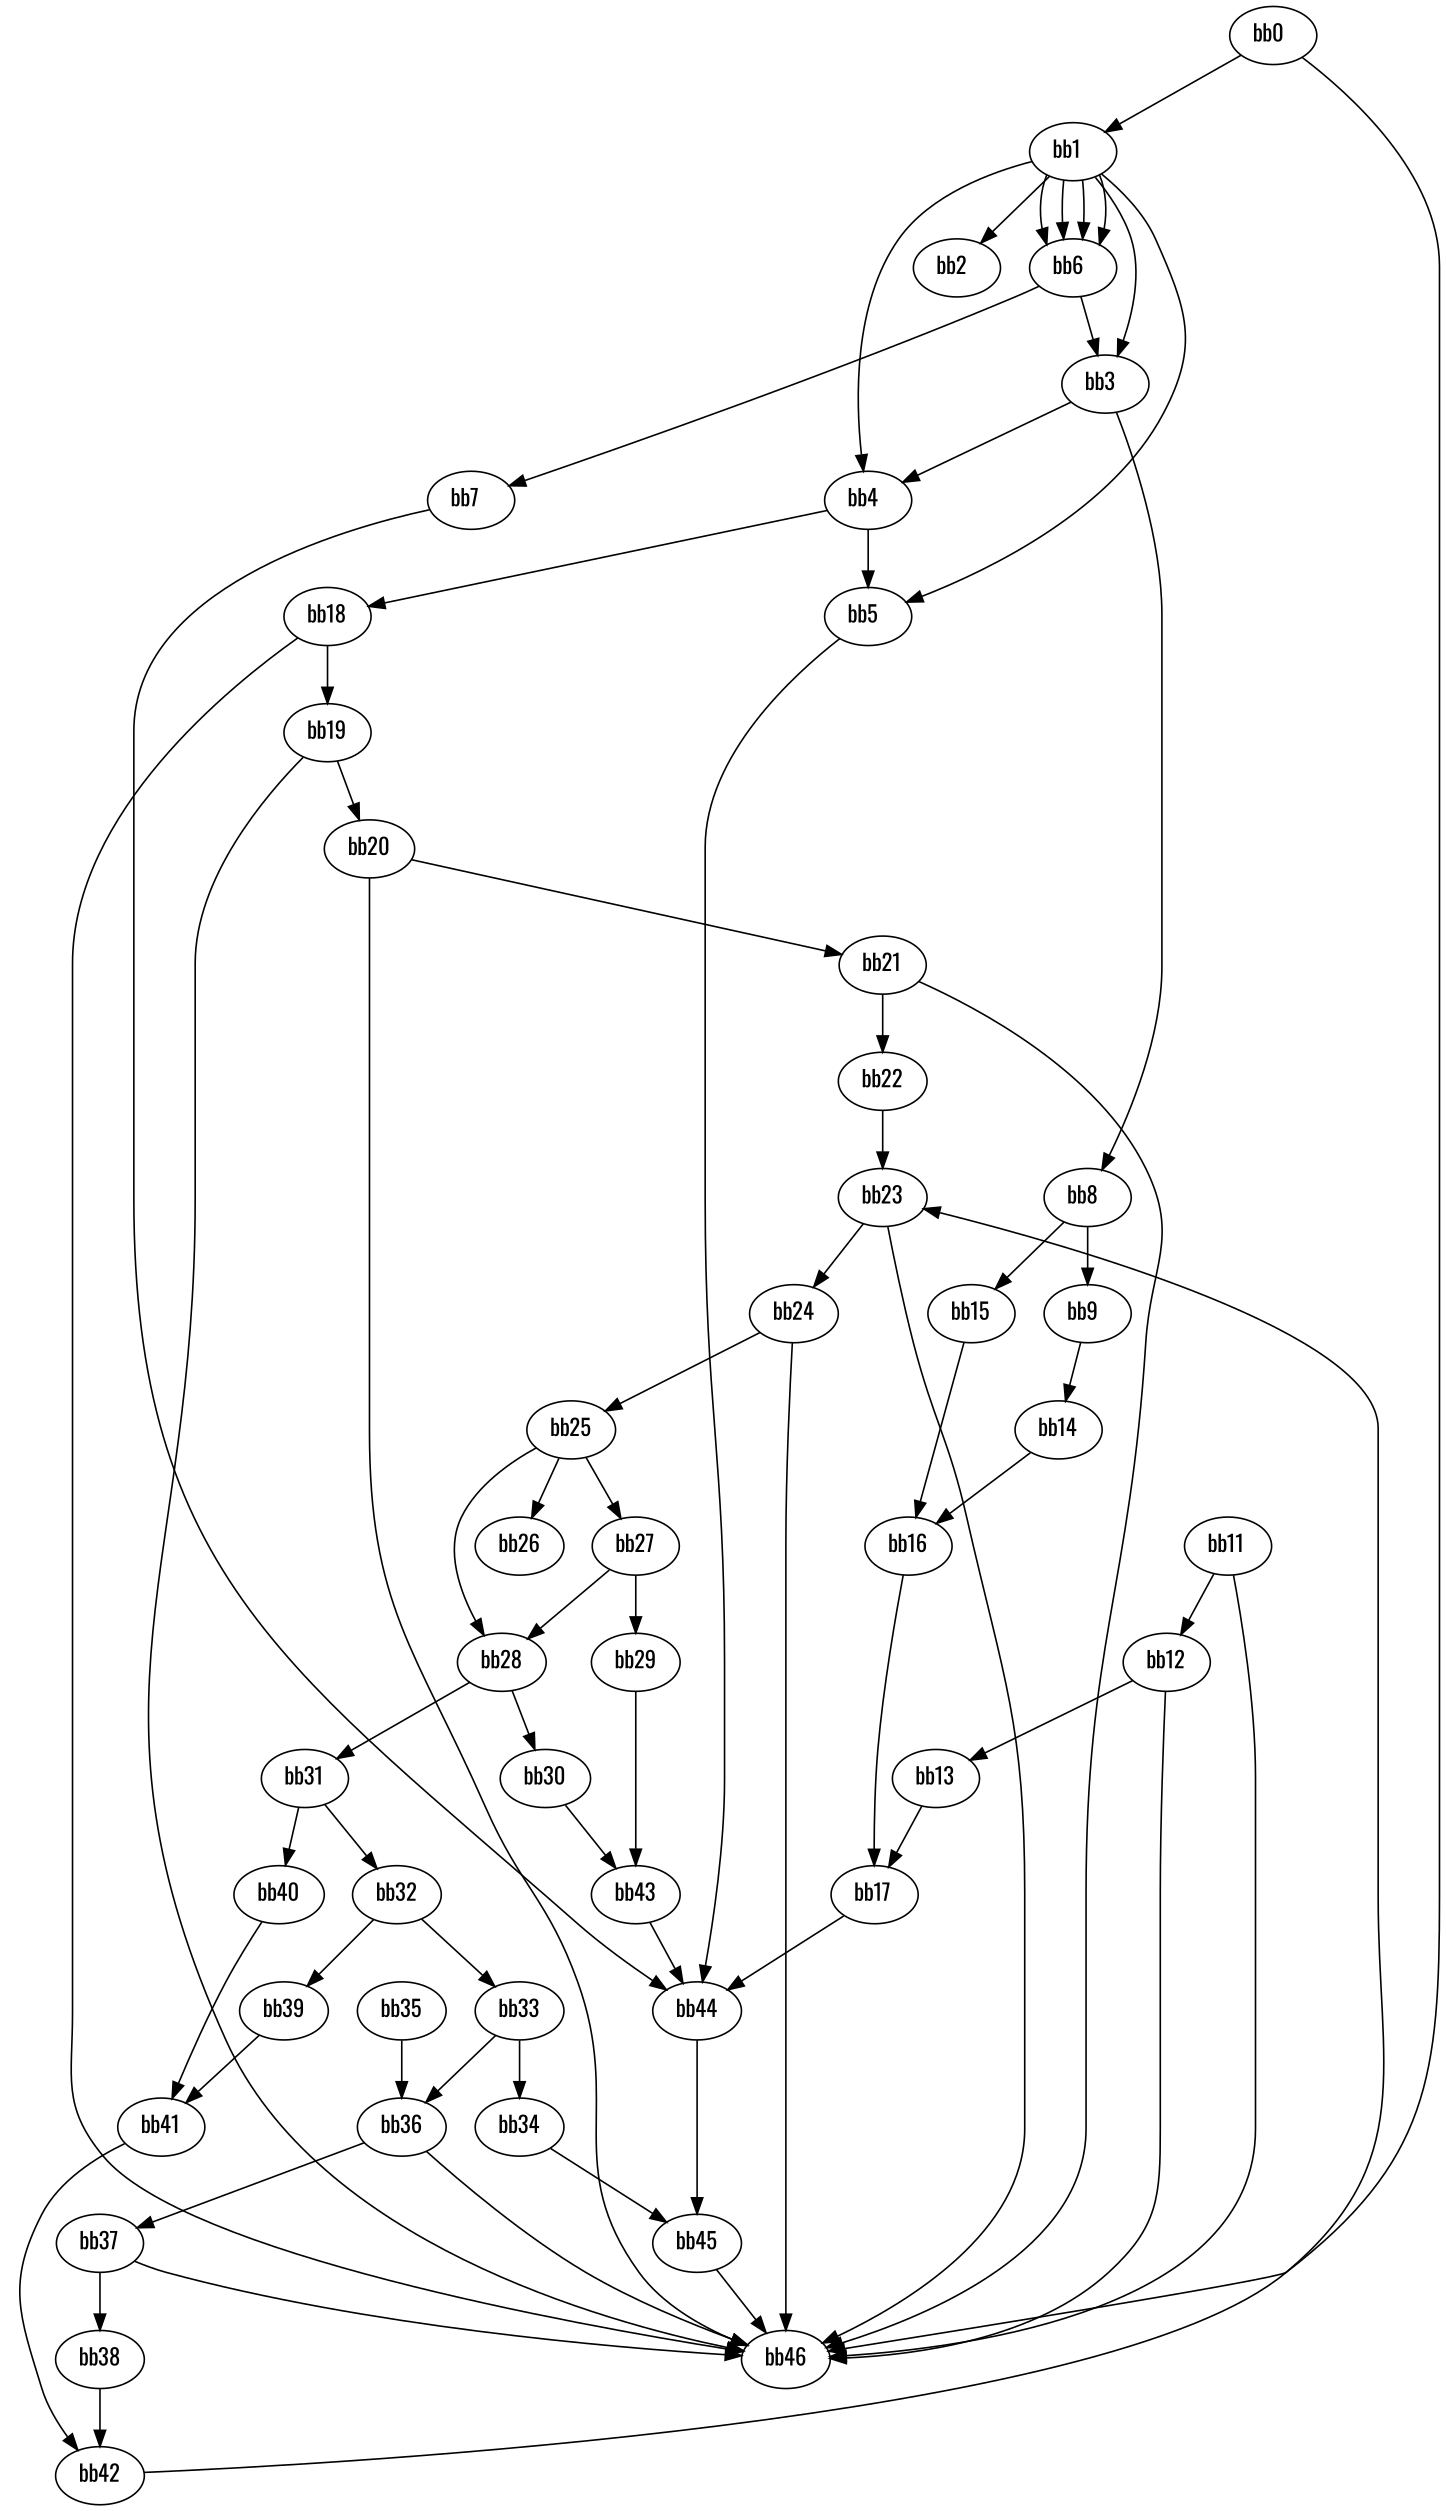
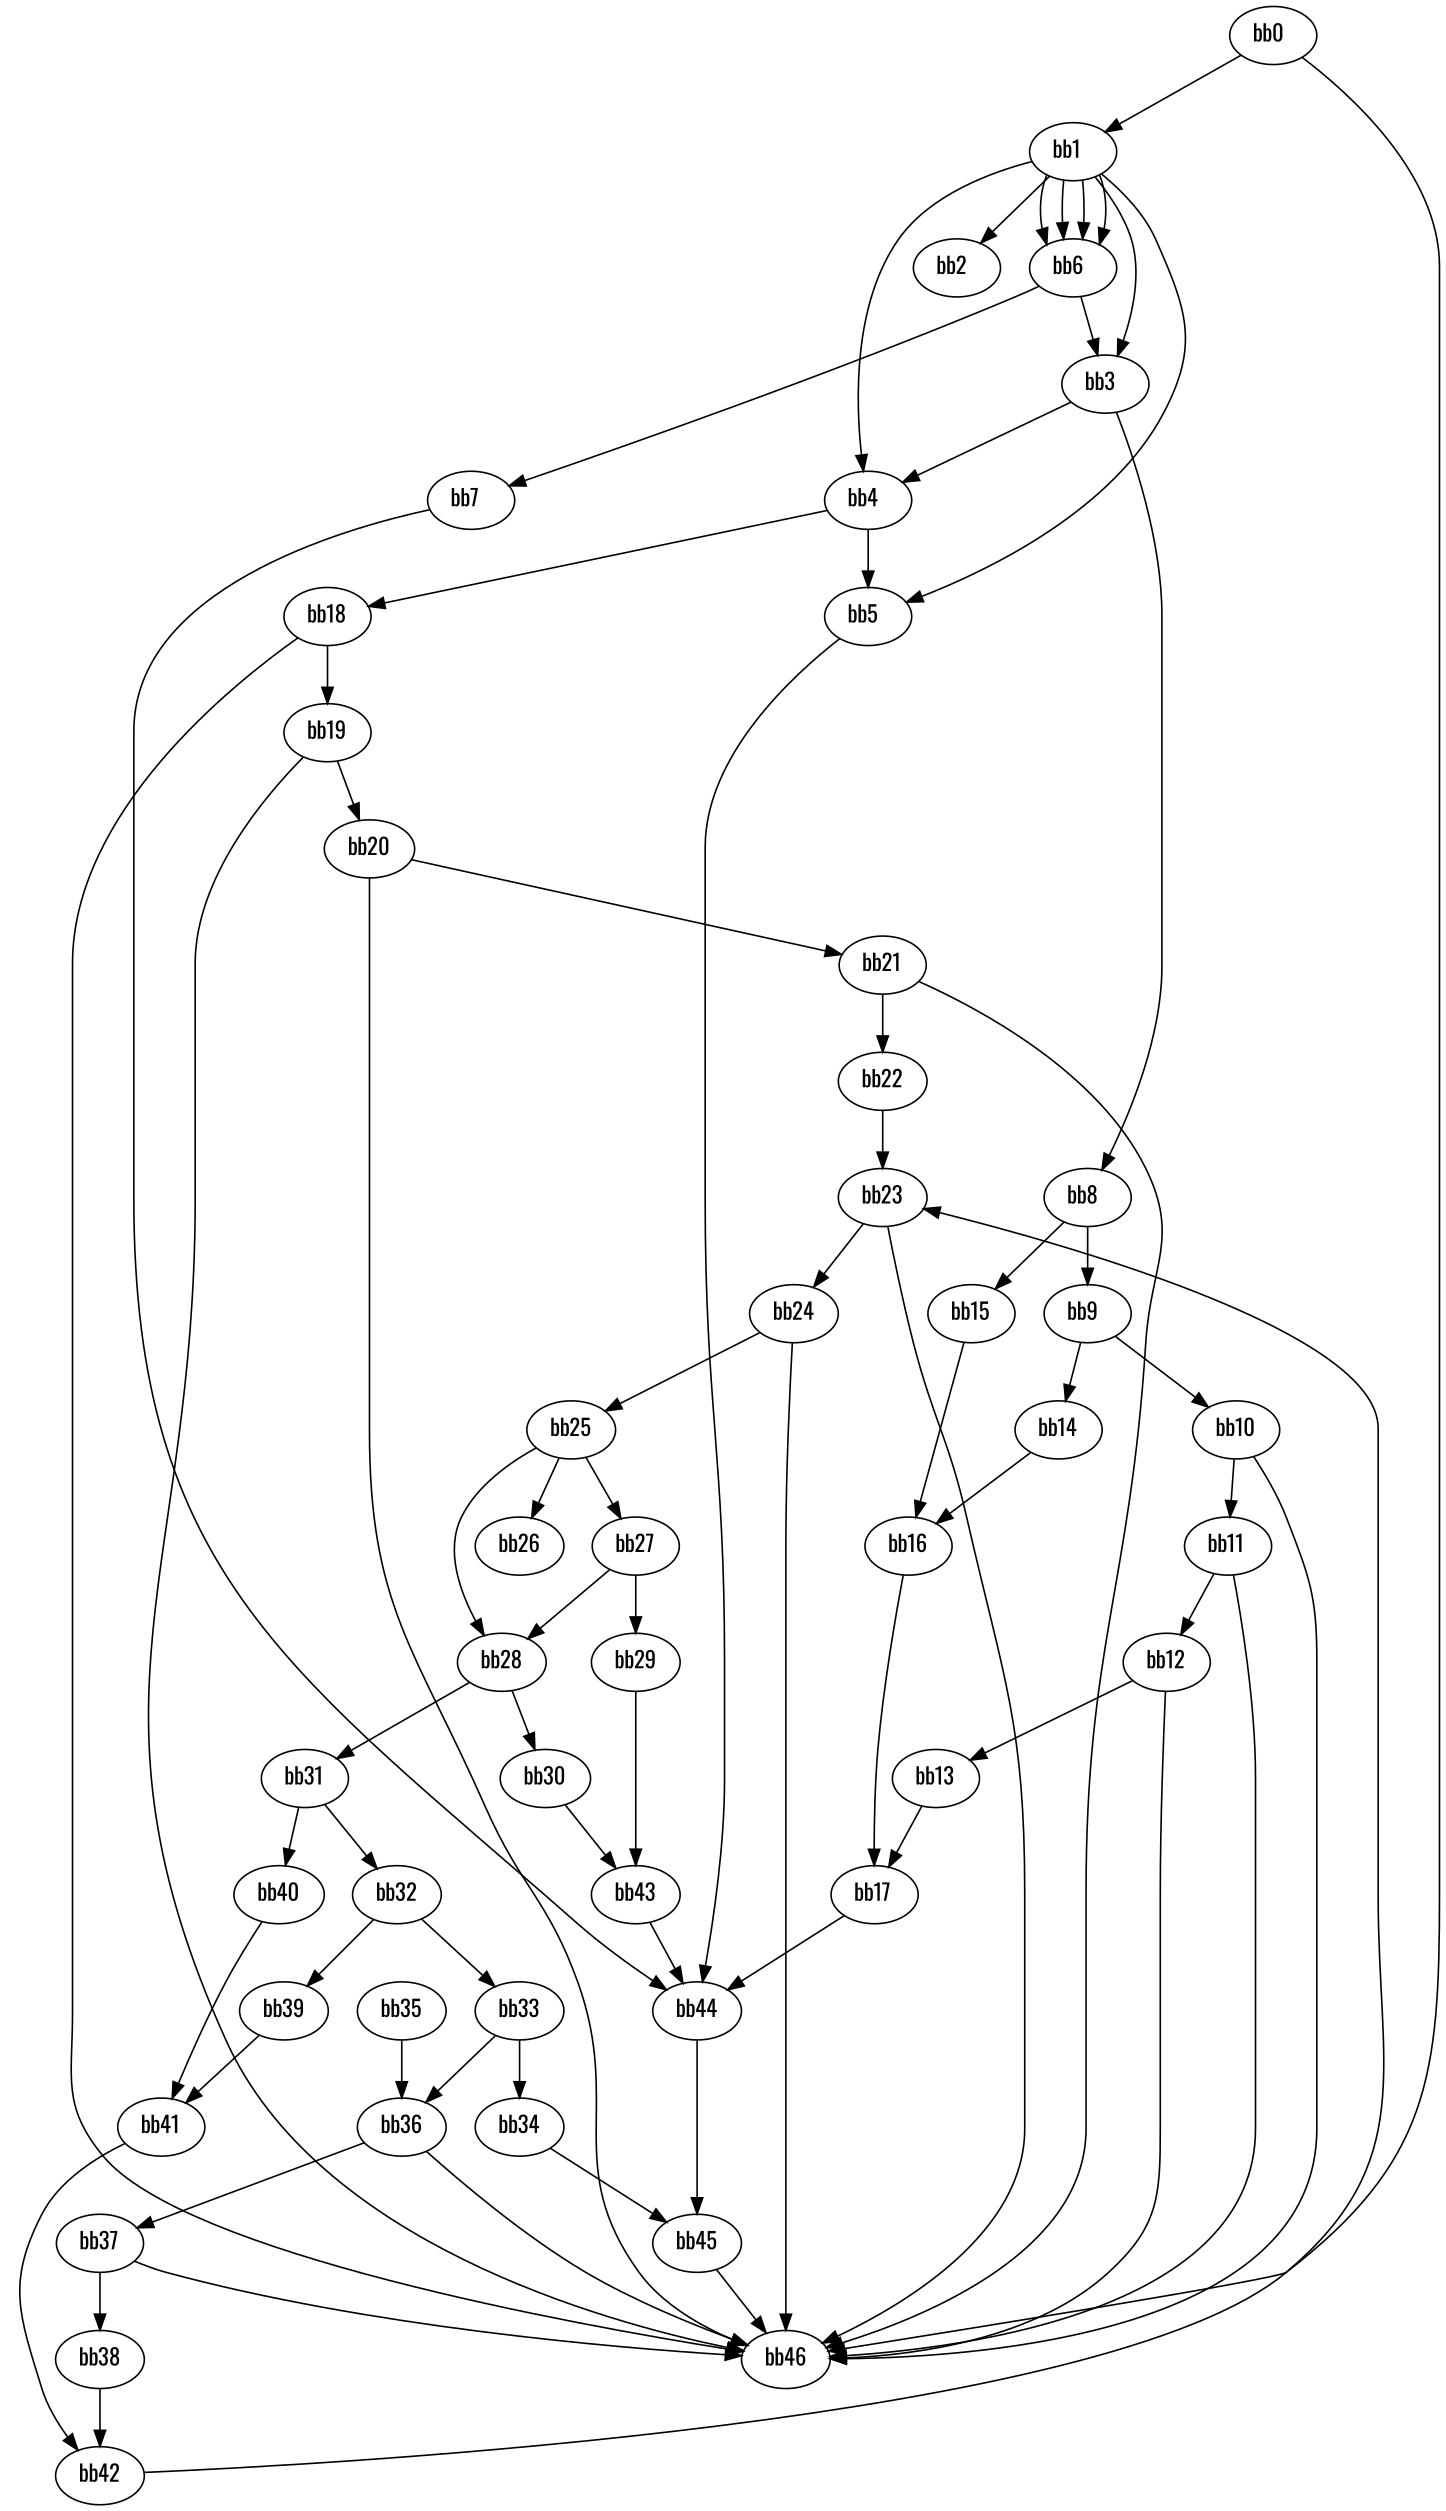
  digraph {
    fontname=Oswald
    node [fontname=Oswald]
    edge [fontname=Oswald]
    n1 [label="bb0\l"]
    n2 [label="bb1\l"]
    n3 [label="bb46\l"]
    n4 [label="bb2\l"]
    n5 [label="bb3\l"]
    n6 [label="bb4\l"]
    n7 [label="bb5\l"]
    n8 [label="bb6\l"]
    n9 [label="bb8\l"]
    n10 [label="bb18\l"]
    n11 [label="bb44\l"]
    n12 [label="bb7\l"]
    n13 [label="bb9\l"]
    n14 [label="bb15\l"]
    n15 [label="bb19\l"]
    n16 [label="bb45\l"]
+   n17 [label="bb10\l"]
    n18 [label="bb14\l"]
    n19 [label="bb16\l"]
    n20 [label="bb11\l"]
    n21 [label="bb12\l"]
    n22 [label="bb13\l"]
    n23 [label="bb17\l"]
    n24 [label="bb20\l"]
    n25 [label="bb21\l"]
    n26 [label="bb22\l"]
    n27 [label="bb23\l"]
    n28 [label="bb24\l"]
    n29 [label="bb25\l"]
    n30 [label="bb26\l"]
    n31 [label="bb27\l"]
    n32 [label="bb28\l"]
    n33 [label="bb29\l"]
    n34 [label="bb30\l"]
    n35 [label="bb31\l"]
    n36 [label="bb43\l"]
    n37 [label="bb32\l"]
    n38 [label="bb40\l"]
    n39 [label="bb33\l"]
    n40 [label="bb39\l"]
    n41 [label="bb41\l"]
    n42 [label="bb34\l"]
    n43 [label="bb36\l"]
    n44 [label="bb35\l"]
    n45 [label="bb37\l"]
    n46 [label="bb38\l"]
    n47 [label="bb42\l"]
    n1 -> n2
    n1 -> n3
    n2 -> n4
    n2 -> n5
    n2 -> n6
    n2 -> n7
    n2 -> n8
    n2 -> n8
    n2 -> n8
    n2 -> n8
    n5 -> n6
    n5 -> n9
    n6 -> n7
    n6 -> n10
    n7 -> n11
    n8 -> n5
    n8 -> n12
    n9 -> n13
    n9 -> n14
    n10 -> n3
    n10 -> n15
    n11 -> n16
    n12 -> n11
+   n13 -> n17
    n13 -> n18
    n14 -> n19
    n15 -> n3
    n15 -> n24
    n16 -> n3
+   n17 -> n3
+   n17 -> n20
    n18 -> n19
    n19 -> n23
    n20 -> n3
    n20 -> n21
    n21 -> n3
    n21 -> n22
    n22 -> n23
    n23 -> n11
    n24 -> n3
    n24 -> n25
    n25 -> n3
    n25 -> n26
    n26 -> n27
    n27 -> n3
    n27 -> n28
    n28 -> n3
    n28 -> n29
    n29 -> n30
    n29 -> n31
    n29 -> n32
    n31 -> n32
    n31 -> n33
    n32 -> n34
    n32 -> n35
    n33 -> n36
    n34 -> n36
    n35 -> n37
    n35 -> n38
    n36 -> n11
    n37 -> n39
    n37 -> n40
    n38 -> n41
    n39 -> n42
    n39 -> n43
    n40 -> n41
    n41 -> n47
    n42 -> n16
    n43 -> n3
    n43 -> n45
    n44 -> n43
    n45 -> n3
    n45 -> n46
    n46 -> n47
    n47 -> n27
  }
